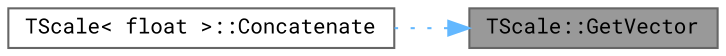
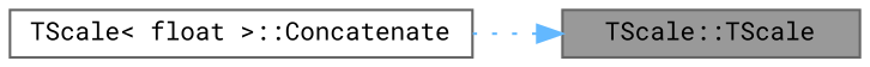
  digraph {
    rankdir=RL
    fontname="Roboto Mono"
    node [fontname="Roboto Mono" fontsize=10 shape=box style=filled]
-   n1 [color=gray40 fillcolor=grey60 fontcolor=black height=0.2 label="TScale::GetVector" width=0.4]
+   n1 [color=gray40 fillcolor=grey60 fontcolor=black height=0.2 label="TScale::TScale" width=0.4]
    n2 [color=grey40 fillcolor=white height=0.2 label="TScale\< float \>::Concatenate" width=0.4]
    n1 -> n2 [color=steelblue1 dir=back fontname="Roboto Mono" fontsize=10 labelfontname=Helvetica labelfontsize=10 style=dotted]
  }
